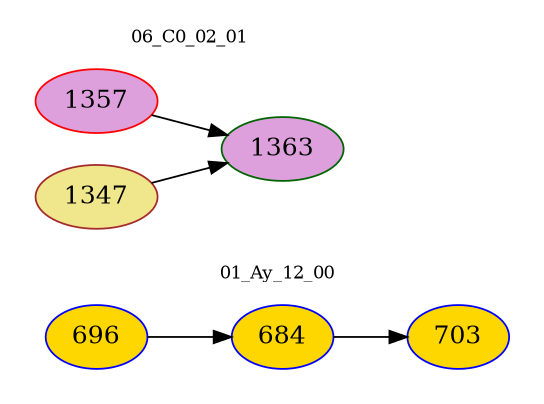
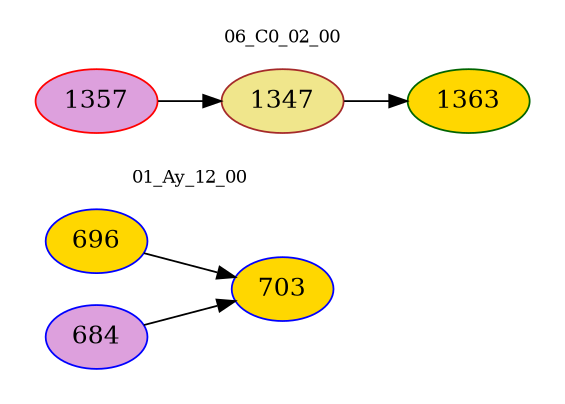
  digraph {
    rankdir=LR
    node [color=blue fillcolor=gold style=filled]
    edge [color=black]
    n1 [label=696]
-   n2 [label=684]
+   n2 [fillcolor=plum label=684]
    n3 [label=703]
    n4 [color=red fillcolor=plum label=1357]
    n5 [color=brown fillcolor=khaki label=1347]
-   n6 [color=darkgreen fillcolor=plum label=1363]
+   n6 [color=darkgreen label=1363]
    subgraph cluster_1 {
      color=white
      fontsize=10
      label="01_Ay_12_00"
      n1
      n2
      n3
    }
    subgraph cluster_2 {
      color=white
      fontsize=10
-     label="06_C0_02_01"
+     label="06_C0_02_00"
      n4
      n5
      n6
    }
-   n1 -> n2
+   n1 -> n3
    n2 -> n3
-   n4 -> n6
+   n4 -> n5
    n5 -> n6
  }
